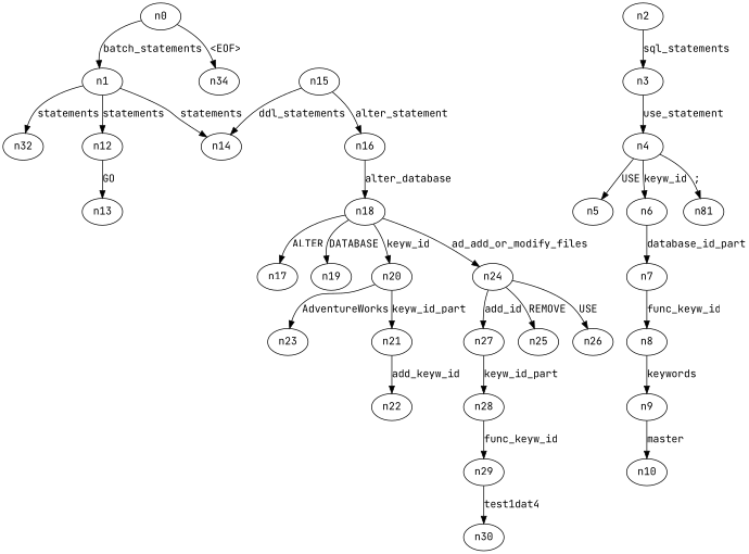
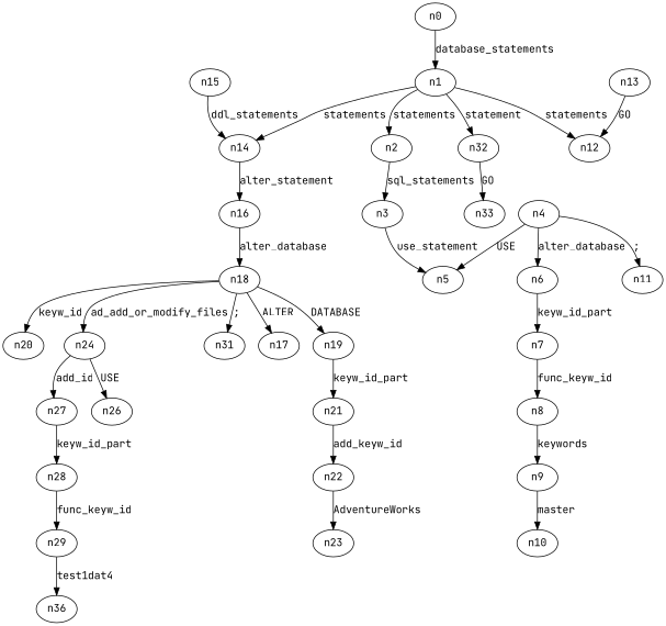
  digraph {
    fontname="JetBrains Mono"
    node [fontname="JetBrains Mono"]
    edge [fontname="JetBrains Mono"]
    n0
    n1
-   n34
    n2
    n12
    n14
    n32
    n3
    n13
+   n33
    n4
    n5
    n6
-   n11 [label=n81]
+   n11
    n7
    n8
    n9
    n10
    n15
    n16
    n18
    n17
    n19
    n20
    n24
+   n31
    n21
-   n25
    n26
    n27
    n22
    n23
    n28
    n29
-   n30
-   n0 -> n1 [label=batch_statements]
-   n0 -> n34 [label="<EOF>"]
+   n30 [label=n36]
+   n0 -> n1 [label=database_statements]
+   n1 -> n2 [label=statements]
    n1 -> n12 [label=statements]
    n1 -> n14 [label=statements]
-   n1 -> n32 [label=statements]
+   n1 -> n32 [label=statement]
    n2 -> n3 [label=sql_statements]
-   n12 -> n13 [label=GO]
-   n3 -> n4 [label=use_statement]
+   n13 -> n12 [label=GO]
+   n32 -> n33 [label=GO]
+   n3 -> n5 [label=use_statement]
    n4 -> n5 [label=USE]
-   n4 -> n6 [label=keyw_id]
+   n4 -> n6 [label=alter_database]
    n4 -> n11 [label=";"]
-   n6 -> n7 [label=database_id_part]
+   n6 -> n7 [label=keyw_id_part]
    n7 -> n8 [label=func_keyw_id]
    n8 -> n9 [label=keywords]
    n9 -> n10 [label=master]
    n15 -> n14 [label=ddl_statements]
-   n15 -> n16 [label=alter_statement]
+   n14 -> n16 [label=alter_statement]
    n16 -> n18 [label=alter_database]
    n18 -> n17 [label=ALTER]
    n18 -> n19 [label=DATABASE]
    n18 -> n20 [label=keyw_id]
    n18 -> n24 [label=ad_add_or_modify_files]
-   n20 -> n21 [label=keyw_id_part]
-   n24 -> n25 [label=REMOVE]
+   n18 -> n31 [label=";"]
+   n19 -> n21 [label=keyw_id_part]
    n24 -> n26 [label=USE]
    n24 -> n27 [label=add_id]
    n21 -> n22 [label=add_keyw_id]
    n27 -> n28 [label=keyw_id_part]
-   n20 -> n23 [label=AdventureWorks]
+   n22 -> n23 [label=AdventureWorks]
    n28 -> n29 [label=func_keyw_id]
    n29 -> n30 [label=test1dat4]
  }
